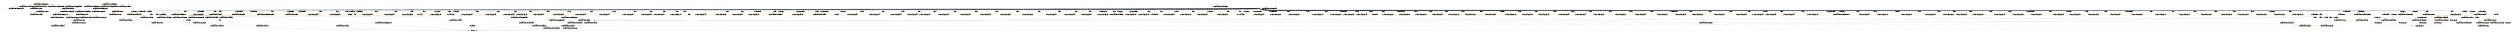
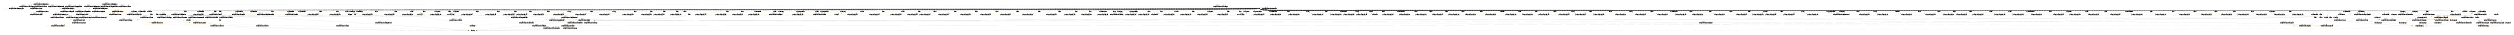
  digraph {
    rankdir=TB
    node [color=orange shape=house]
    edge [style=dashed]
    "ontologiaValoracionsVols:User" [shape=parallelogram]
    "xsd:string"
    "ontologiaValoracionsVols:Country"
    "ontologiaValoracionsVols:City"
    "ontologiaValoracionsVols:Location" [shape=note]
    "ontologiaValoracionsVols:Comment" [shape=parallelogram]
    "ontologiaValoracionsVols:Flight" [shape=parallelogram]
    "ontologiaValoracionsVols:Airline"
    "ontologiaValoracionsVols:Aircraft"
    "xsd:dateTime" [shape=note]
    "ontologiaValoracionsVols:Person" [shape=parallelogram]
    "ontologiaValoracionsVols:FlightReview"
    "ontologiaValoracionsVols:TypeOfTraveller"
    "ontologiaValoracionsVols:SeatType" [shape=parallelogram]
    "xsd:boolean"
    "xsd:int" [shape=note]
    "ontologiaValoracionsVols:QatarAirwaysFlight" [shape=parallelogram]
    "ontologiaValoracionsVols:RyanairFlight" [shape=parallelogram]
    NULL [shape=note]
    "-210dc628:18f456c155f:-7ff5" [shape=parallelogram]
    "ontologiaValoracionsVols:Ryanair" [shape=parallelogram]
    "ontologiaValoracionsVols:QatarAirways"
    "-210dc628:18f456c155f:-7ffb" [shape=note]
    "ontologiaValoracionsVols:Neutral"
    "ontologiaValoracionsVols:Negative"
    "ontologiaValoracionsVols:FlightReviewVerified"
    "ontologiaValoracionsVols:Positive"
    "-210dc628:18f456c155f:-7f9a"
    "-210dc628:18f456c155f:-7fae" [shape=parallelogram]
    "xsd:integer" [shape=note]
    "rdf:nil" [shape=note]
    "-210dc628:18f456c155f:-7f90"
    "-210dc628:18f456c155f:-7fa7" [shape=parallelogram]
    "-210dc628:18f456c155f:-7fe0" [shape=note]
    "urn:swrl:var#x"
    "-210dc628:18f456c155f:-7fe1"
    "urn:swrl:var#rating" [shape=note]
    "-210dc628:18f456c155f:-7fe9" [shape=parallelogram]
    "-210dc628:18f456c155f:-7fdf" [shape=parallelogram]
    "-210dc628:18f456c155f:-7fda" [shape=note]
    "-210dc628:18f456c155f:-7fa1" [shape=note]
    "-210dc628:18f456c155f:-7f92"
    "-210dc628:18f456c155f:-7fca"
    "-210dc628:18f456c155f:-7f9b" [shape=parallelogram]
    "-210dc628:18f456c155f:-7f97" [shape=parallelogram]
    "-210dc628:18f456c155f:-7fce" [shape=parallelogram]
    "-210dc628:18f456c155f:-7fa8" [shape=note]
    "-210dc628:18f456c155f:-7fd1" [shape=note]
    "-210dc628:18f456c155f:-7f7e"
    "ontologiaValoracionsVols:hasDestination" [shape=note]
    "-210dc628:18f456c155f:-7fb4"
    "-210dc628:18f456c155f:-7f85"
    "-210dc628:18f456c155f:-7ff2" [shape=note]
    "-210dc628:18f456c155f:-7fbc"
    "ontologiaValoracionsVols:isFlightOf"
    "-210dc628:18f456c155f:-7f95"
    "ontologiaValoracionsVols:hasAircraft" [shape=parallelogram]
    "ontologiaValoracionsVols:isVerified"
    "swrlb:equal" [shape=parallelogram]
    "-210dc628:18f456c155f:-7fa2"
    "-210dc628:18f456c155f:-7f7f" [shape=parallelogram]
    "-210dc628:18f456c155f:-7fbf"
    "-210dc628:18f456c155f:-7faf" [shape=note]
    "-210dc628:18f456c155f:-7fc7" [shape=note]
    "-210dc628:18f456c155f:-7fea" [shape=parallelogram]
    "-210dc628:18f456c155f:-7f8b"
    "-210dc628:18f456c155f:-7fbb"
    "-210dc628:18f456c155f:-7f91"
    "-210dc628:18f456c155f:-7fc3" [shape=parallelogram]
    "-210dc628:18f456c155f:-7fb0" [shape=parallelogram]
    "-210dc628:18f456c155f:-7fb8" [shape=note]
    "-210dc628:18f456c155f:-7fe2"
    "-210dc628:18f456c155f:-7ff6" [shape=note]
    "ontologiaValoracionsVols:hasRating" [shape=note]
    "-210dc628:18f456c155f:-7fcd" [shape=note]
    "-210dc628:18f456c155f:-7fd0" [shape=note]
    "swrlb:greaterThan" [shape=note]
    "-210dc628:18f456c155f:-7f82"
    "-210dc628:18f456c155f:-7f81" [shape=note]
    "-210dc628:18f456c155f:-7f89"
    "-210dc628:18f456c155f:-7fd9"
    "urn:swrl:var#flight" [shape=parallelogram]
    "-210dc628:18f456c155f:-7f94"
    "-210dc628:18f456c155f:-7feb" [shape=note]
    "-210dc628:18f456c155f:-7fe8" [shape=parallelogram]
    "-210dc628:18f456c155f:-7fc4" [shape=parallelogram]
    "-210dc628:18f456c155f:-7fc2" [shape=note]
    "-210dc628:18f456c155f:-7ff8" [shape=note]
    "-210dc628:18f456c155f:-7fab" [shape=note]
    "swrlb:lessThan" [shape=parallelogram]
    "-210dc628:18f456c155f:-7f8d" [shape=note]
    "-210dc628:18f456c155f:-7fec"
    "-210dc628:18f456c155f:-7fc6" [shape=note]
    "-210dc628:18f456c155f:-7f9f"
    "-210dc628:18f456c155f:-7f86" [shape=note]
    "-210dc628:18f456c155f:-7f80"
    "-210dc628:18f456c155f:-7f98"
    "-210dc628:18f456c155f:-7fc8"
    "-210dc628:18f456c155f:-7f8e" [shape=note]
    "-210dc628:18f456c155f:-7fa9"
    "-210dc628:18f456c155f:-7fad"
    "-210dc628:18f456c155f:-7fa4" [shape=note]
    "-210dc628:18f456c155f:-7ff0" [shape=parallelogram]
    "-210dc628:18f456c155f:-7fcc"
    "-210dc628:18f456c155f:-7fb9"
    "-210dc628:18f456c155f:-7fb1" [shape=parallelogram]
    "-210dc628:18f456c155f:-7fdb" [shape=note]
    "-210dc628:18f456c155f:-7f83"
    "-210dc628:18f456c155f:-7fb7" [shape=parallelogram]
    "-210dc628:18f456c155f:-7f99"
    "-210dc628:18f456c155f:-7fa6" [shape=note]
    "ontologiaValoracionsVols:hasOrigin" [shape=note]
    "-210dc628:18f456c155f:-7ffa" [shape=note]
    "-210dc628:18f456c155f:-7faa" [shape=parallelogram]
    "-210dc628:18f456c155f:-7fb2" [shape=parallelogram]
    "ontologiaValoracionsVols:isFlightReviewOf" [shape=parallelogram]
    "-210dc628:18f456c155f:-7fa0" [shape=note]
    "-210dc628:18f456c155f:-7f87" [shape=parallelogram]
    "-210dc628:18f456c155f:-7fd2" [shape=parallelogram]
    "-210dc628:18f456c155f:-7fbd" [shape=parallelogram]
    "-210dc628:18f456c155f:-7fc0" [shape=note]
    "-210dc628:18f456c155f:-7fa3" [shape=note]
    "-210dc628:18f456c155f:-7f8f"
    "-210dc628:18f456c155f:-7f9e" [shape=parallelogram]
    "-210dc628:18f456c155f:-7fb5" [shape=note]
    "-210dc628:18f456c155f:-7fdc" [shape=parallelogram]
    "-210dc628:18f456c155f:-7f9d"
    "-210dc628:18f456c155f:-7fbe" [shape=note]
    "-210dc628:18f456c155f:-7f8a" [shape=parallelogram]
    "-210dc628:18f456c155f:-7ff4"
    "-210dc628:18f456c155f:-7fe3" [shape=parallelogram]
    "-210dc628:18f456c155f:-7fc1" [shape=parallelogram]
    "-210dc628:18f456c155f:-7fcb" [shape=parallelogram]
    "-210dc628:18f456c155f:-7f84"
    "-210dc628:18f456c155f:-7fb6"
    "-210dc628:18f456c155f:-7fd8" [shape=note]
    "-210dc628:18f456c155f:-7fcf" [shape=parallelogram]
    "-210dc628:18f456c155f:-7f8c" [shape=note]
    "-210dc628:18f456c155f:-7f96" [shape=parallelogram]
    "owl:topObjectProperty" [shape=parallelogram]
    "ontologiaValoracionsVols:FlightReview2" [shape=note]
    "ontologiaValoracionsVols:FamilyLeisure" [shape=parallelogram]
    "ontologiaValoracionsVols:EconomyClass"
    "ontologiaValoracionsVols:Flight1" [shape=note]
    "ontologiaValoracionsVols:User2" [shape=note]
    "ontologiaValoracionsVols:Barcelona"
    "ontologiaValoracionsVols:Madrid" [shape=parallelogram]
    "ontologiaValoracionsVols:Boeing_737-800" [shape=note]
    "ontologiaValoracionsVols:Canada" [shape=note]
    "ontologiaValoracionsVols:Spain" [shape=parallelogram]
    "ontologiaValoracionsVols:bornIn"
    "ontologiaValoracionsVols:FlightReview1" [shape=note]
    "ontologiaValoracionsVols:User1" [shape=parallelogram]
    "ontologiaValoracionsVols:BusinessClass" [shape=note]
    "ontologiaValoracionsVols:hasUser"
    "ontologiaValoracionsVols:hasComment" [shape=parallelogram]
    "ontologiaValoracionsVols:User" -> "xsd:string" [label="ontologiaValoracionsVols:hasUserId" style=dotted]
    "ontologiaValoracionsVols:Country" -> "ontologiaValoracionsVols:City" [label="ontologiaValoracionsVols:isCountryOf" style=dotted]
    "ontologiaValoracionsVols:City" -> "ontologiaValoracionsVols:Country" [label="owl:disjointWith"]
    "ontologiaValoracionsVols:City" -> "ontologiaValoracionsVols:Country" [label="ontologiaValoracionsVols:isCityOf" style=dotted]
    "ontologiaValoracionsVols:Location" -> "xsd:string" [label="ontologiaValoracionsVols:hasLocationName"]
    "ontologiaValoracionsVols:Location" -> "xsd:string" [label="ontologiaValoracionsVols:hasAcronym"]
    "ontologiaValoracionsVols:Comment" -> "xsd:string" [label="ontologiaValoracionsVols:hasBody" style=dotted]
    "ontologiaValoracionsVols:Comment" -> "xsd:string" [label="ontologiaValoracionsVols:hasTitle"]
    "ontologiaValoracionsVols:Flight" -> "xsd:string" [label="ontologiaValoracionsVols:hasFlightId"]
    "ontologiaValoracionsVols:Flight" -> "ontologiaValoracionsVols:Location" [label="ontologiaValoracionsVols:hasOrigin" style=dotted]
    "ontologiaValoracionsVols:Flight" -> "ontologiaValoracionsVols:Location" [label="ontologiaValoracionsVols:hasDestination"]
    "ontologiaValoracionsVols:Flight" -> "ontologiaValoracionsVols:Airline" [label="ontologiaValoracionsVols:isFlightOf" style=dotted]
    "ontologiaValoracionsVols:Flight" -> "ontologiaValoracionsVols:Aircraft" [label="ontologiaValoracionsVols:hasAircraft"]
    "ontologiaValoracionsVols:Flight" -> "xsd:dateTime" [label="ontologiaValoracionsVols:hasFlownDate" style=dotted]
    "ontologiaValoracionsVols:Person" -> "xsd:string" [label="ontologiaValoracionsVols:hasPersonName" style=dotted]
    "ontologiaValoracionsVols:Person" -> "ontologiaValoracionsVols:Country" [label="ontologiaValoracionsVols:bornIn"]
    "ontologiaValoracionsVols:FlightReview" -> "ontologiaValoracionsVols:User" [label="ontologiaValoracionsVols:hasUser" style=dotted]
    "ontologiaValoracionsVols:FlightReview" -> "xsd:string" [label="ontologiaValoracionsVols:hasFlightReviewId"]
    "ontologiaValoracionsVols:FlightReview" -> "ontologiaValoracionsVols:Comment" [label="ontologiaValoracionsVols:hasComment"]
    "ontologiaValoracionsVols:FlightReview" -> "ontologiaValoracionsVols:Flight" [label="ontologiaValoracionsVols:isFlightReviewOf"]
    "ontologiaValoracionsVols:FlightReview" -> "xsd:dateTime" [label="ontologiaValoracionsVols:hasDate"]
    "ontologiaValoracionsVols:FlightReview" -> "ontologiaValoracionsVols:TypeOfTraveller" [label="ontologiaValoracionsVols:hasTypeOfTraveller" style=dotted]
    "ontologiaValoracionsVols:FlightReview" -> "ontologiaValoracionsVols:SeatType" [label="ontologiaValoracionsVols:hasSeatType"]
    "ontologiaValoracionsVols:FlightReview" -> "xsd:boolean" [label="ontologiaValoracionsVols:isRecommended" style=dotted]
    "ontologiaValoracionsVols:FlightReview" -> "xsd:boolean" [label="ontologiaValoracionsVols:isVerified" style=dotted]
    "ontologiaValoracionsVols:FlightReview" -> "xsd:int" [label="ontologiaValoracionsVols:hasRating"]
    "ontologiaValoracionsVols:QatarAirwaysFlight" -> "ontologiaValoracionsVols:RyanairFlight" [label="owl:disjointWith" style=dotted]
    NULL -> "ontologiaValoracionsVols:Country" [label="owl:onClass" style=dotted]
    NULL -> "ontologiaValoracionsVols:City" [label="owl:onClass"]
    NULL -> "ontologiaValoracionsVols:Location" [label="rdf:first"]
    NULL -> "ontologiaValoracionsVols:Comment" [label="rdf:first" style=dotted]
    NULL -> "ontologiaValoracionsVols:Flight" [label="swrl:classPredicate" style=dotted]
    NULL -> "ontologiaValoracionsVols:Flight" [label="rdf:first"]
    NULL -> "ontologiaValoracionsVols:Airline" [label="owl:onClass"]
    NULL -> "ontologiaValoracionsVols:Airline" [label="rdf:first" style=dotted]
    NULL -> "ontologiaValoracionsVols:Aircraft" [label="owl:onClass" style=dotted]
    NULL -> "ontologiaValoracionsVols:Aircraft" [label="rdf:first"]
    NULL -> "ontologiaValoracionsVols:Person" [label="rdf:first" style=dotted]
    NULL -> "ontologiaValoracionsVols:FlightReview" [label="rdf:first"]
    NULL -> "ontologiaValoracionsVols:FlightReview" [label="swrl:classPredicate"]
    NULL -> "ontologiaValoracionsVols:TypeOfTraveller" [label="rdf:first"]
    NULL -> "ontologiaValoracionsVols:SeatType" [label="rdf:first"]
    NULL -> "xsd:boolean" [label="owl:onDataRange"]
    NULL -> "ontologiaValoracionsVols:QatarAirwaysFlight" [label="owl:allValuesFrom" style=dotted]
    NULL -> "ontologiaValoracionsVols:QatarAirwaysFlight" [label="swrl:classPredicate" style=dotted]
    NULL -> "ontologiaValoracionsVols:RyanairFlight" [label="swrl:classPredicate"]
    NULL -> "ontologiaValoracionsVols:RyanairFlight" [label="owl:allValuesFrom" style=dotted]
    NULL -> "-210dc628:18f456c155f:-7ff5" [label="rdf:first"]
    NULL -> "ontologiaValoracionsVols:Ryanair" [label="owl:hasValue" style=dotted]
    NULL -> "ontologiaValoracionsVols:Ryanair" [label="swrl:argument2"]
    NULL -> "ontologiaValoracionsVols:Ryanair" [label="swrl:classPredicate" style=dotted]
    NULL -> "ontologiaValoracionsVols:QatarAirways" [label="owl:hasValue" style=dotted]
    NULL -> "ontologiaValoracionsVols:QatarAirways" [label="swrl:argument2" style=dotted]
    NULL -> "ontologiaValoracionsVols:QatarAirways" [label="swrl:classPredicate"]
    NULL -> "-210dc628:18f456c155f:-7ffb" [label="rdf:first" style=dotted]
    NULL -> "ontologiaValoracionsVols:Neutral" [label="rdf:first" style=dotted]
    NULL -> "ontologiaValoracionsVols:Neutral" [label="swrl:classPredicate"]
    NULL -> "ontologiaValoracionsVols:Negative" [label="swrl:classPredicate"]
    NULL -> "ontologiaValoracionsVols:Negative" [label="rdf:first"]
    NULL -> "ontologiaValoracionsVols:FlightReviewVerified" [label="swrl:classPredicate"]
    NULL -> "ontologiaValoracionsVols:Positive" [label="swrl:classPredicate"]
    NULL -> "ontologiaValoracionsVols:Positive" [label="rdf:first" style=dotted]
    NULL -> "-210dc628:18f456c155f:-7f9a" [label="rdf:first" style=dotted]
    NULL -> "-210dc628:18f456c155f:-7fae" [label="swrl:head"]
    NULL -> "xsd:integer" [label="owl:onDatatype"]
    NULL -> "xsd:integer" [label="owl:onDataRange"]
    NULL -> "rdf:nil" [label="rdf:rest"]
    NULL -> "-210dc628:18f456c155f:-7f90" [label="rdf:rest" style=dotted]
    NULL -> "-210dc628:18f456c155f:-7fa7" [label="swrl:head"]
    NULL -> "-210dc628:18f456c155f:-7fe0" [label="rdf:rest" style=dotted]
    NULL -> "urn:swrl:var#x" [label="swrl:argument1"]
    NULL -> "-210dc628:18f456c155f:-7fe1" [label="rdf:first" style=dotted]
    NULL -> "urn:swrl:var#rating" [label="swrl:argument2"]
    NULL -> "urn:swrl:var#rating" [label="rdf:first" style=dotted]
    NULL -> "-210dc628:18f456c155f:-7fe9" [label="rdf:rest"]
    NULL -> "-210dc628:18f456c155f:-7fdf" [label="rdf:first"]
    NULL -> "-210dc628:18f456c155f:-7fda" [label="rdf:first"]
    NULL -> "-210dc628:18f456c155f:-7fa1" [label="rdf:first"]
    NULL -> "-210dc628:18f456c155f:-7f92" [label="swrl:body" style=dotted]
    NULL -> "-210dc628:18f456c155f:-7fca" [label="rdf:rest"]
    NULL -> "-210dc628:18f456c155f:-7f9b" [label="swrl:body"]
    NULL -> "-210dc628:18f456c155f:-7f97" [label="rdf:rest"]
    NULL -> "-210dc628:18f456c155f:-7fce" [label="rdf:rest"]
    NULL -> "-210dc628:18f456c155f:-7fa8" [label="rdf:first" style=dotted]
    NULL -> "-210dc628:18f456c155f:-7fd1" [label="rdf:rest"]
    NULL -> "-210dc628:18f456c155f:-7f7e" [label="rdf:first" style=dotted]
    NULL -> "ontologiaValoracionsVols:hasDestination" [label="owl:onProperty" style=dotted]
    NULL -> "-210dc628:18f456c155f:-7fb4" [label="rdf:first"]
    NULL -> "-210dc628:18f456c155f:-7f85" [label="rdf:rest" style=dotted]
    NULL -> "-210dc628:18f456c155f:-7ff2" [label="owl:intersectionOf"]
    NULL -> "-210dc628:18f456c155f:-7fbc" [label="swrl:head" style=dotted]
    NULL -> "ontologiaValoracionsVols:isFlightOf" [label="owl:onProperty"]
    NULL -> "ontologiaValoracionsVols:isFlightOf" [label="swrl:propertyPredicate" style=dotted]
    NULL -> "-210dc628:18f456c155f:-7f95" [label="swrl:head" style=dotted]
    NULL -> "ontologiaValoracionsVols:hasAircraft" [label="owl:onProperty" style=dotted]
    NULL -> "ontologiaValoracionsVols:isVerified" [label="swrl:propertyPredicate" style=dotted]
    NULL -> "ontologiaValoracionsVols:isVerified" [label="owl:onProperty"]
    NULL -> "swrlb:equal" [label="swrl:builtin" style=dotted]
    NULL -> "-210dc628:18f456c155f:-7fa2" [label="rdf:rest" style=dotted]
    NULL -> "-210dc628:18f456c155f:-7f7f" [label="swrl:head"]
    NULL -> "-210dc628:18f456c155f:-7fbf" [label="rdf:first" style=dotted]
    NULL -> "-210dc628:18f456c155f:-7faf" [label="rdf:first"]
    NULL -> "-210dc628:18f456c155f:-7fc7" [label="rdf:rest" style=dotted]
    NULL -> "-210dc628:18f456c155f:-7fea" [label="rdf:first" style=dotted]
    NULL -> "-210dc628:18f456c155f:-7f8b" [label="rdf:rest" style=dotted]
    NULL -> "-210dc628:18f456c155f:-7fbb" [label="rdf:first" style=dotted]
    NULL -> "-210dc628:18f456c155f:-7f91" [label="rdf:first"]
    NULL -> "-210dc628:18f456c155f:-7fc3" [label="rdf:first" style=dotted]
    NULL -> "-210dc628:18f456c155f:-7fb0" [label="rdf:rest"]
    NULL -> "-210dc628:18f456c155f:-7fb8" [label="rdf:first"]
    NULL -> "-210dc628:18f456c155f:-7fe2" [label="owl:withRestrictions"]
    NULL -> "-210dc628:18f456c155f:-7ff6" [label="rdf:rest" style=dotted]
    NULL -> "ontologiaValoracionsVols:hasRating" [label="owl:onProperty"]
    NULL -> "ontologiaValoracionsVols:hasRating" [label="swrl:propertyPredicate" style=dotted]
    NULL -> "-210dc628:18f456c155f:-7fcd" [label="rdf:rest"]
    NULL -> "-210dc628:18f456c155f:-7fd0" [label="rdf:rest"]
    NULL -> "swrlb:greaterThan" [label="swrl:builtin"]
    NULL -> "-210dc628:18f456c155f:-7f82" [label="rdf:first" style=dotted]
    NULL -> "-210dc628:18f456c155f:-7f81" [label="swrl:arguments"]
    NULL -> "-210dc628:18f456c155f:-7f89" [label="rdf:first"]
    NULL -> "-210dc628:18f456c155f:-7fd9" [label="rdf:rest"]
    NULL -> "urn:swrl:var#flight" [label="swrl:argument1"]
    NULL -> "urn:swrl:var#flight" [label="swrl:argument2" style=dotted]
    NULL -> "-210dc628:18f456c155f:-7f94" [label="rdf:first" style=dotted]
    NULL -> "-210dc628:18f456c155f:-7feb" [label="owl:withRestrictions" style=dotted]
    NULL -> "-210dc628:18f456c155f:-7fe8" [label="rdf:first" style=dotted]
    NULL -> "-210dc628:18f456c155f:-7fc4" [label="swrl:body" style=dotted]
    NULL -> "-210dc628:18f456c155f:-7fc2" [label="rdf:rest"]
    NULL -> "-210dc628:18f456c155f:-7ff8" [label="owl:intersectionOf" style=dotted]
    NULL -> "-210dc628:18f456c155f:-7fab" [label="swrl:body" style=dotted]
    NULL -> "swrlb:lessThan" [label="swrl:builtin"]
    NULL -> "-210dc628:18f456c155f:-7f8d" [label="rdf:first" style=dotted]
    NULL -> "-210dc628:18f456c155f:-7fec" [label="owl:someValuesFrom" style=dotted]
    NULL -> "-210dc628:18f456c155f:-7fc6" [label="rdf:rest" style=dotted]
    NULL -> "-210dc628:18f456c155f:-7f9f" [label="rdf:first"]
    NULL -> "-210dc628:18f456c155f:-7f86" [label="rdf:first"]
    NULL -> "-210dc628:18f456c155f:-7f80" [label="rdf:rest" style=dotted]
    NULL -> "-210dc628:18f456c155f:-7f98" [label="rdf:first" style=dotted]
    NULL -> "-210dc628:18f456c155f:-7fc8" [label="owl:members" style=dotted]
    NULL -> "-210dc628:18f456c155f:-7f8e" [label="rdf:rest" style=dotted]
    NULL -> "-210dc628:18f456c155f:-7fa9" [label="rdf:rest" style=dotted]
    NULL -> "-210dc628:18f456c155f:-7fad" [label="rdf:first" style=dotted]
    NULL -> "-210dc628:18f456c155f:-7fa4" [label="swrl:body"]
    NULL -> "-210dc628:18f456c155f:-7ff0" [label="rdf:rest"]
    NULL -> "-210dc628:18f456c155f:-7fcc" [label="rdf:rest" style=dotted]
    NULL -> "-210dc628:18f456c155f:-7fb9" [label="swrl:body"]
    NULL -> "-210dc628:18f456c155f:-7fb1" [label="rdf:first"]
    NULL -> "-210dc628:18f456c155f:-7fdb" [label="owl:withRestrictions" style=dotted]
    NULL -> "-210dc628:18f456c155f:-7f83" [label="rdf:rest" style=dotted]
    NULL -> "-210dc628:18f456c155f:-7fb7" [label="rdf:rest"]
    NULL -> "-210dc628:18f456c155f:-7f99" [label="rdf:rest" style=dotted]
    NULL -> "-210dc628:18f456c155f:-7fa6" [label="rdf:first" style=dotted]
    NULL -> "ontologiaValoracionsVols:hasOrigin" [label="owl:onProperty"]
    NULL -> "-210dc628:18f456c155f:-7ffa" [label="owl:unionOf"]
    NULL -> "-210dc628:18f456c155f:-7faa" [label="rdf:first" style=dotted]
    NULL -> "-210dc628:18f456c155f:-7fb2" [label="swrl:body"]
    NULL -> "ontologiaValoracionsVols:isFlightReviewOf" [label="swrl:propertyPredicate"]
    NULL -> "ontologiaValoracionsVols:isFlightReviewOf" [label="owl:onProperty" style=dotted]
    NULL -> "-210dc628:18f456c155f:-7fa0" [label="rdf:rest" style=dotted]
    NULL -> "-210dc628:18f456c155f:-7f87" [label="swrl:body" style=dotted]
    NULL -> "-210dc628:18f456c155f:-7fd2" [label="owl:members" style=dotted]
    NULL -> "-210dc628:18f456c155f:-7fbd" [label="rdf:rest" style=dotted]
    NULL -> "-210dc628:18f456c155f:-7fc0" [label="rdf:rest" style=dotted]
    NULL -> "-210dc628:18f456c155f:-7fa3" [label="rdf:first"]
    NULL -> "-210dc628:18f456c155f:-7f8f" [label="rdf:first" style=dotted]
    NULL -> "-210dc628:18f456c155f:-7f9e" [label="swrl:head"]
    NULL -> "-210dc628:18f456c155f:-7fb5" [label="swrl:head"]
    NULL -> "-210dc628:18f456c155f:-7fdc" [label="owl:someValuesFrom"]
    NULL -> "-210dc628:18f456c155f:-7f9d" [label="rdf:first" style=dotted]
    NULL -> "-210dc628:18f456c155f:-7fbe" [label="swrl:arguments"]
    NULL -> "-210dc628:18f456c155f:-7f8a" [label="swrl:head"]
    NULL -> "-210dc628:18f456c155f:-7ff4" [label="rdf:rest"]
    NULL -> "-210dc628:18f456c155f:-7fe3" [label="owl:someValuesFrom"]
    NULL -> "-210dc628:18f456c155f:-7fc1" [label="rdf:first"]
    NULL -> "-210dc628:18f456c155f:-7fcb" [label="rdf:rest" style=dotted]
    NULL -> "-210dc628:18f456c155f:-7f84" [label="rdf:first"]
    NULL -> "-210dc628:18f456c155f:-7fb6" [label="rdf:first" style=dotted]
    NULL -> "-210dc628:18f456c155f:-7fd8" [label="rdf:first"]
    NULL -> "-210dc628:18f456c155f:-7fcf" [label="rdf:rest" style=dotted]
    NULL -> "-210dc628:18f456c155f:-7f8c" [label="swrl:arguments"]
    NULL -> "-210dc628:18f456c155f:-7f96" [label="rdf:first"]
    "ontologiaValoracionsVols:hasDestination" -> "ontologiaValoracionsVols:hasOrigin" [label="owl:propertyDisjointWith" style=dotted]
    "ontologiaValoracionsVols:hasAircraft" -> "owl:topObjectProperty" [label="rdfs:subPropertyOf"]
-   "ontologiaValoracionsVols:hasOrigin" -> "owl:topObjectProperty" [label="rdfs:subPropertyOf"]
+   "ontologiaValoracionsVols:hasOrigin" -> "owl:topObjectProperty" [label="owl:intersectionOf"]
    "ontologiaValoracionsVols:FlightReview2" -> "ontologiaValoracionsVols:FamilyLeisure" [label="ontologiaValoracionsVols:hasTypeOfTraveller"]
    "ontologiaValoracionsVols:FlightReview2" -> "ontologiaValoracionsVols:EconomyClass" [label="ontologiaValoracionsVols:hasSeatType"]
    "ontologiaValoracionsVols:FlightReview2" -> "ontologiaValoracionsVols:Flight1" [label="ontologiaValoracionsVols:isFlightReviewOf"]
    "ontologiaValoracionsVols:FlightReview2" -> "ontologiaValoracionsVols:User2" [label="ontologiaValoracionsVols:hasUser"]
    "ontologiaValoracionsVols:Flight1" -> "ontologiaValoracionsVols:QatarAirways" [label="ontologiaValoracionsVols:isFlightOf" style=dotted]
    "ontologiaValoracionsVols:Flight1" -> "ontologiaValoracionsVols:Barcelona" [label="ontologiaValoracionsVols:hasOrigin" style=dotted]
    "ontologiaValoracionsVols:Flight1" -> "ontologiaValoracionsVols:Madrid" [label="ontologiaValoracionsVols:hasDestination"]
    "ontologiaValoracionsVols:Flight1" -> "ontologiaValoracionsVols:Boeing_737-800" [label="ontologiaValoracionsVols:hasAircraft" style=dotted]
    "ontologiaValoracionsVols:User2" -> "ontologiaValoracionsVols:Canada" [label="ontologiaValoracionsVols:bornIn"]
    "ontologiaValoracionsVols:Madrid" -> "ontologiaValoracionsVols:Spain" [label="ontologiaValoracionsVols:isCityOf"]
    "ontologiaValoracionsVols:Boeing_737-800" -> "ontologiaValoracionsVols:Spain" [label="ontologiaValoracionsVols:isCityOf" style=dotted]
    "ontologiaValoracionsVols:Spain" -> "ontologiaValoracionsVols:Barcelona" [label="ontologiaValoracionsVols:isCountryOf"]
    "ontologiaValoracionsVols:Spain" -> "ontologiaValoracionsVols:Madrid" [label="ontologiaValoracionsVols:isCountryOf" style=dotted]
    "ontologiaValoracionsVols:bornIn" -> "owl:topObjectProperty" [label="rdfs:subPropertyOf"]
    "ontologiaValoracionsVols:FlightReview1" -> "ontologiaValoracionsVols:FamilyLeisure" [label="ontologiaValoracionsVols:hasTypeOfTraveller" style=dotted]
    "ontologiaValoracionsVols:FlightReview1" -> "ontologiaValoracionsVols:Flight1" [label="ontologiaValoracionsVols:isFlightReviewOf"]
    "ontologiaValoracionsVols:FlightReview1" -> "ontologiaValoracionsVols:User1" [label="ontologiaValoracionsVols:hasUser"]
    "ontologiaValoracionsVols:FlightReview1" -> "ontologiaValoracionsVols:BusinessClass" [label="ontologiaValoracionsVols:hasSeatType" style=dotted]
    "ontologiaValoracionsVols:User1" -> "ontologiaValoracionsVols:Spain" [label="ontologiaValoracionsVols:bornIn"]
    "ontologiaValoracionsVols:hasUser" -> "owl:topObjectProperty" [label="rdfs:subPropertyOf"]
    "ontologiaValoracionsVols:hasComment" -> "owl:topObjectProperty" [label="rdfs:subPropertyOf"]
  }
